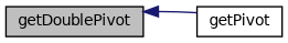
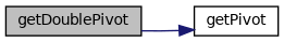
  digraph {
    rankdir=LR
    node [color=black fontname=Helvetica fontsize=10 shape=record style=filled]
    n1 [fillcolor=grey75 fontcolor=black height=0.2 label=getDoublePivot width=0.4]
    n2 [fillcolor=white height=0.2 label=getPivot width=0.4]
-   n2 -> n1 [color=midnightblue fontname=Helvetica fontsize=10 labelfontname=Helvetica labelfontsize=10 style=solid]
+   n1 -> n2 [color=midnightblue fontname=Helvetica fontsize=10 labelfontname=Helvetica labelfontsize=10 style=solid]
  }
